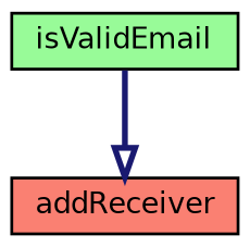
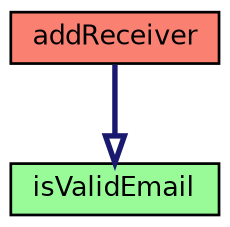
  digraph {
    rankdir=TB
    node [color=black fontname=Helvetica fontsize=10 shape=record style=filled]
    n1 [fillcolor=salmon fontcolor=black height=0.2 label=addReceiver width=0.4]
    n2 [fillcolor=palegreen height=0.2 label=isValidEmail width=0.4]
-   n2 -> n1 [color=midnightblue fontname=Helvetica fontsize=10 labelfontname=Helvetica labelfontsize=10 style=bold arrowhead=onormal]
+   n1 -> n2 [color=midnightblue fontname=Helvetica fontsize=10 labelfontname=Helvetica labelfontsize=10 style=bold arrowhead=onormal]
  }
